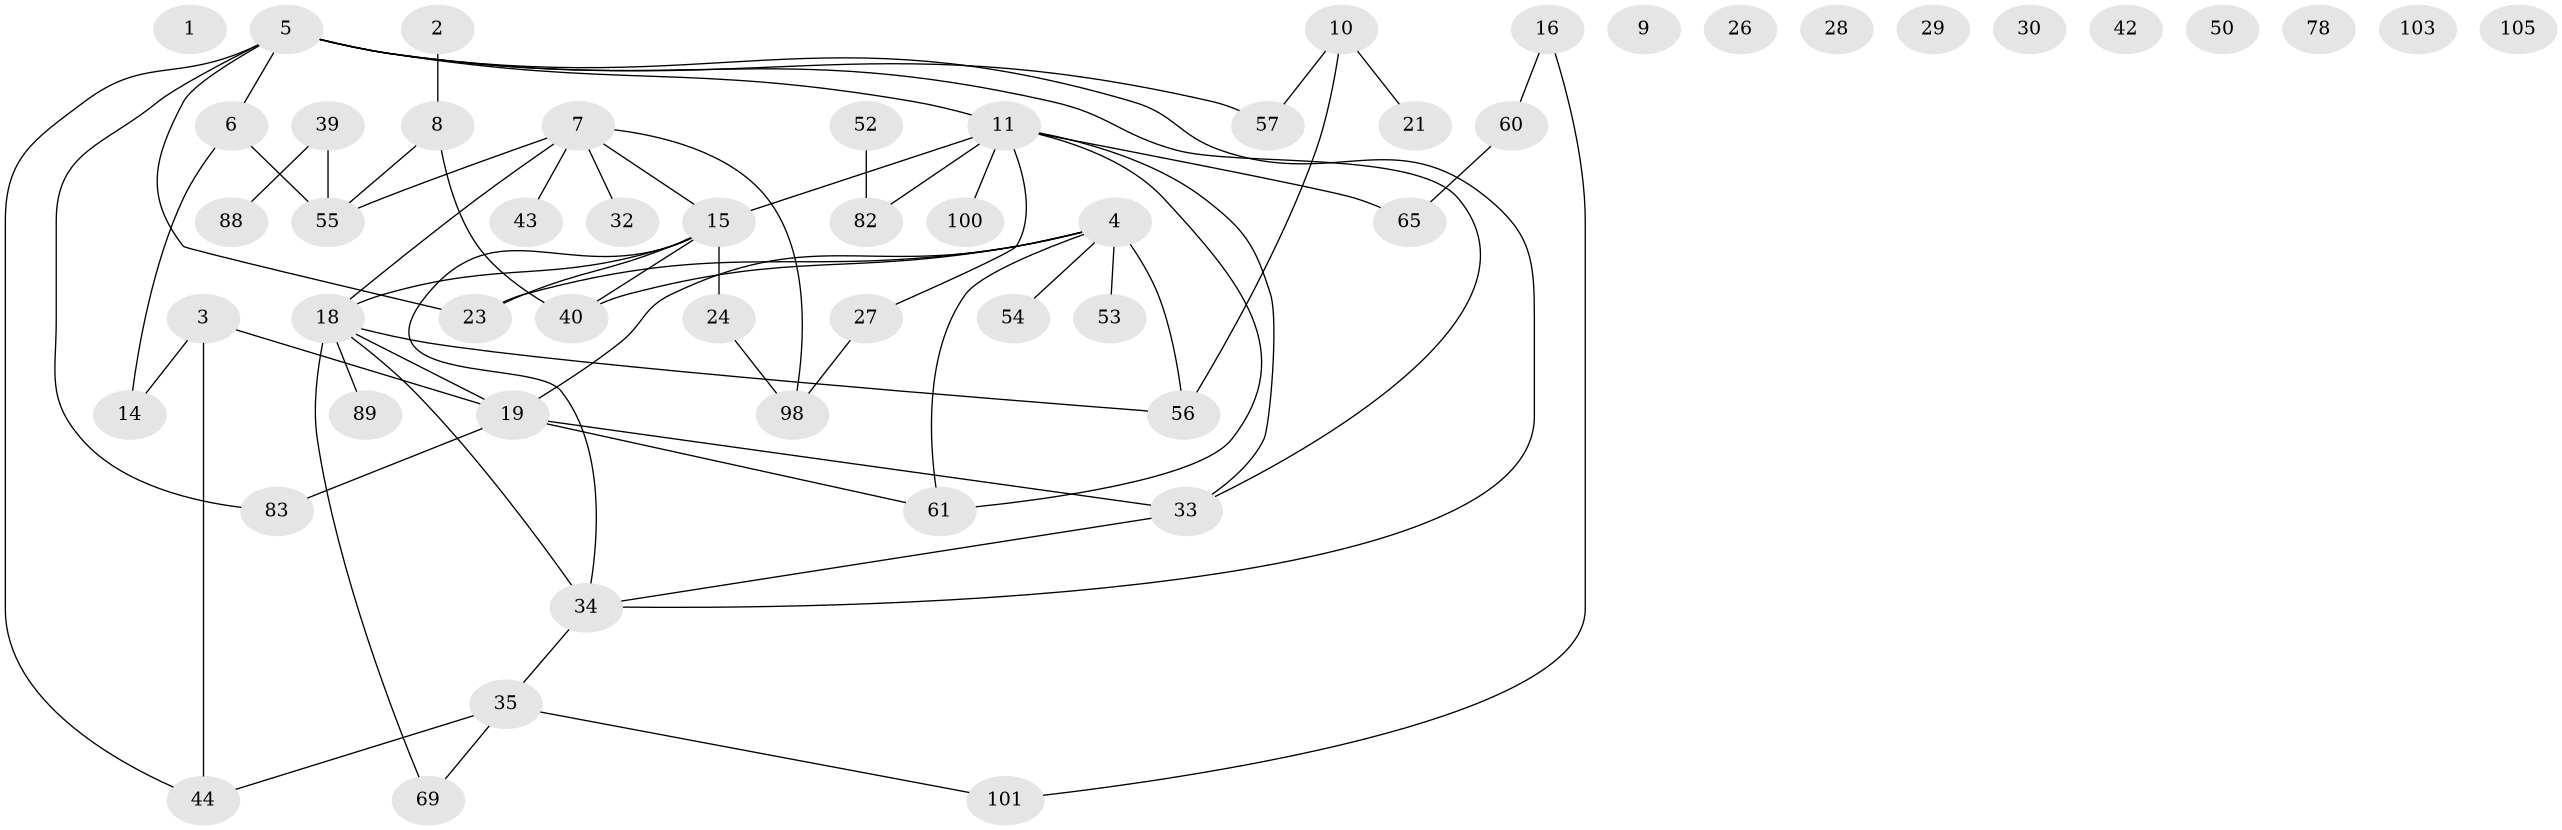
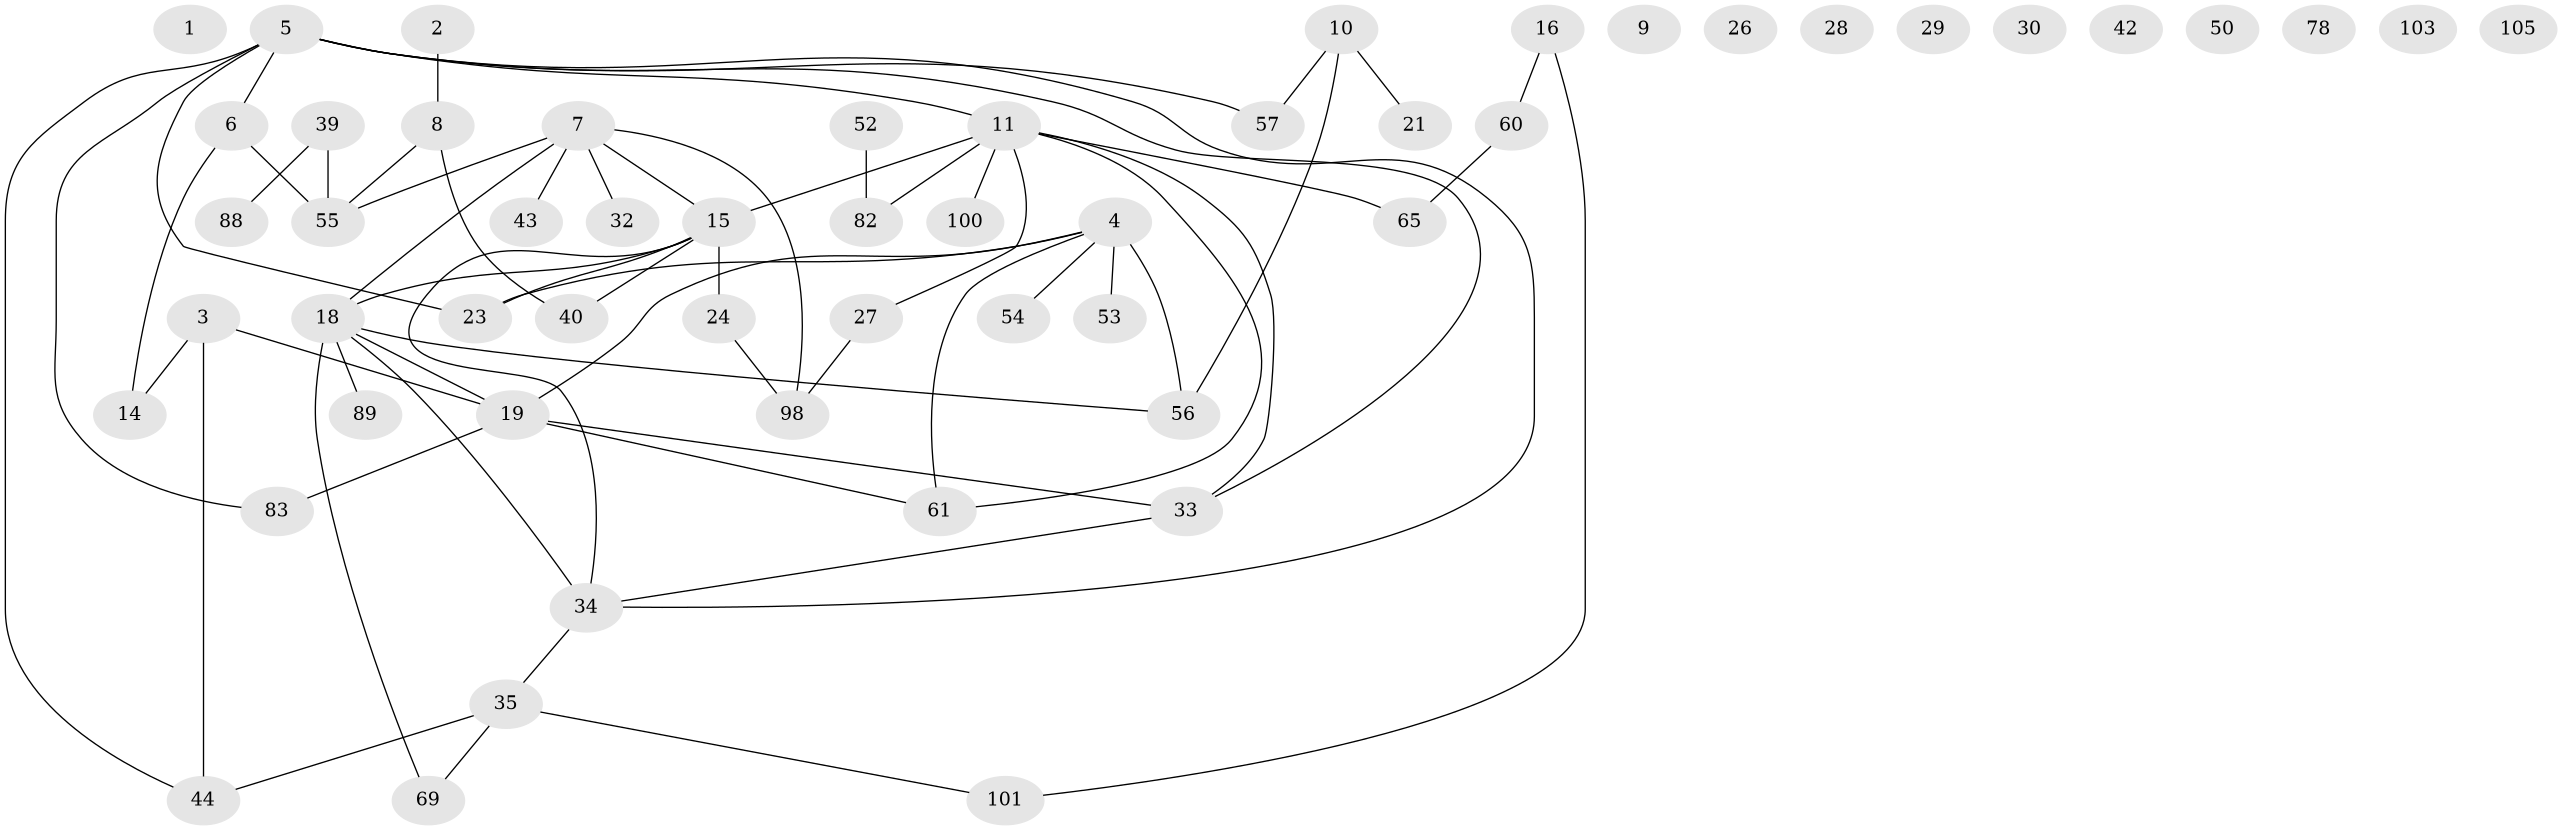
  graph {
    node [color=gray90 style=filled]
    1
    2 [super="+66+107"]
    8 [super="+37+62"]
    40 [super="+68"]
    55
    3 [super="+13"]
    14 [super="+27+70+74"]
    19 [super="+41+45+47"]
    44 [super="+49+58"]
    61 [super="+85+93"]
    33 [super="+90"]
    83 [super="+99"]
    4 [super="+48+92"]
    23 [super="+91"]
    53
    54
    56 [super="+59"]
    5 [super="+64+97"]
    6 [super="+84+102"]
    11 [super="+22+87+94"]
    34 [super="+79+108"]
    57
    15 [super="+20+38+63+95+96"]
    65
    n25 [label=27 super="+106"]
    82
    100
    35 [super="+80"]
    7 [super="+71+86"]
    18 [super="+31+36+104"]
    32 [super="+77"]
    43 [super="+75"]
    98
    24
    69
    89
    9
    10 [super="+12+25+51"]
    21
    16 [super="+17+81"]
    60 [super="+73"]
    101
    26
    28
    29
    30
    39 [super="+46"]
    88
    42
    50
    52 [super="+72+76"]
    78
    103
    105
    2 -- 8
    8 -- 40
    8 -- 55
    3 -- 14
    3 -- 19
    3 -- 44
    19 -- 61
    19 -- 33
    19 -- 83
    33 -- 34
-   4 -- 40
    4 -- 19
    4 -- 61
    4 -- 23
    4 -- 53
    4 -- 54
    4 -- 56
    5 -- 44
    5 -- 33
    5 -- 83
    5 -- 23
    5 -- 6
    5 -- 11
    5 -- 34
    5 -- 57
    6 -- 55
    6 -- 14
    11 -- 61
    11 -- 33
    11 -- 15
    11 -- 65
    11 -- n25
    11 -- 82
    11 -- 100
    34 -- 35
    15 -- 40
    15 -- 23
    15 -- 34
    15 -- 18
    15 -- 24
    n25 -- 98
    35 -- 44
    35 -- 69
    35 -- 101
    7 -- 55
    7 -- 15
    7 -- 18
    7 -- 32
    7 -- 43
    7 -- 98
    18 -- 19
    18 -- 56
    18 -- 34
    18 -- 69
    18 -- 89
    24 -- 98
    10 -- 56
    10 -- 57
    10 -- 21
    16 -- 60
    16 -- 101
    60 -- 65
    39 -- 55
    39 -- 88
    52 -- 82
  }
